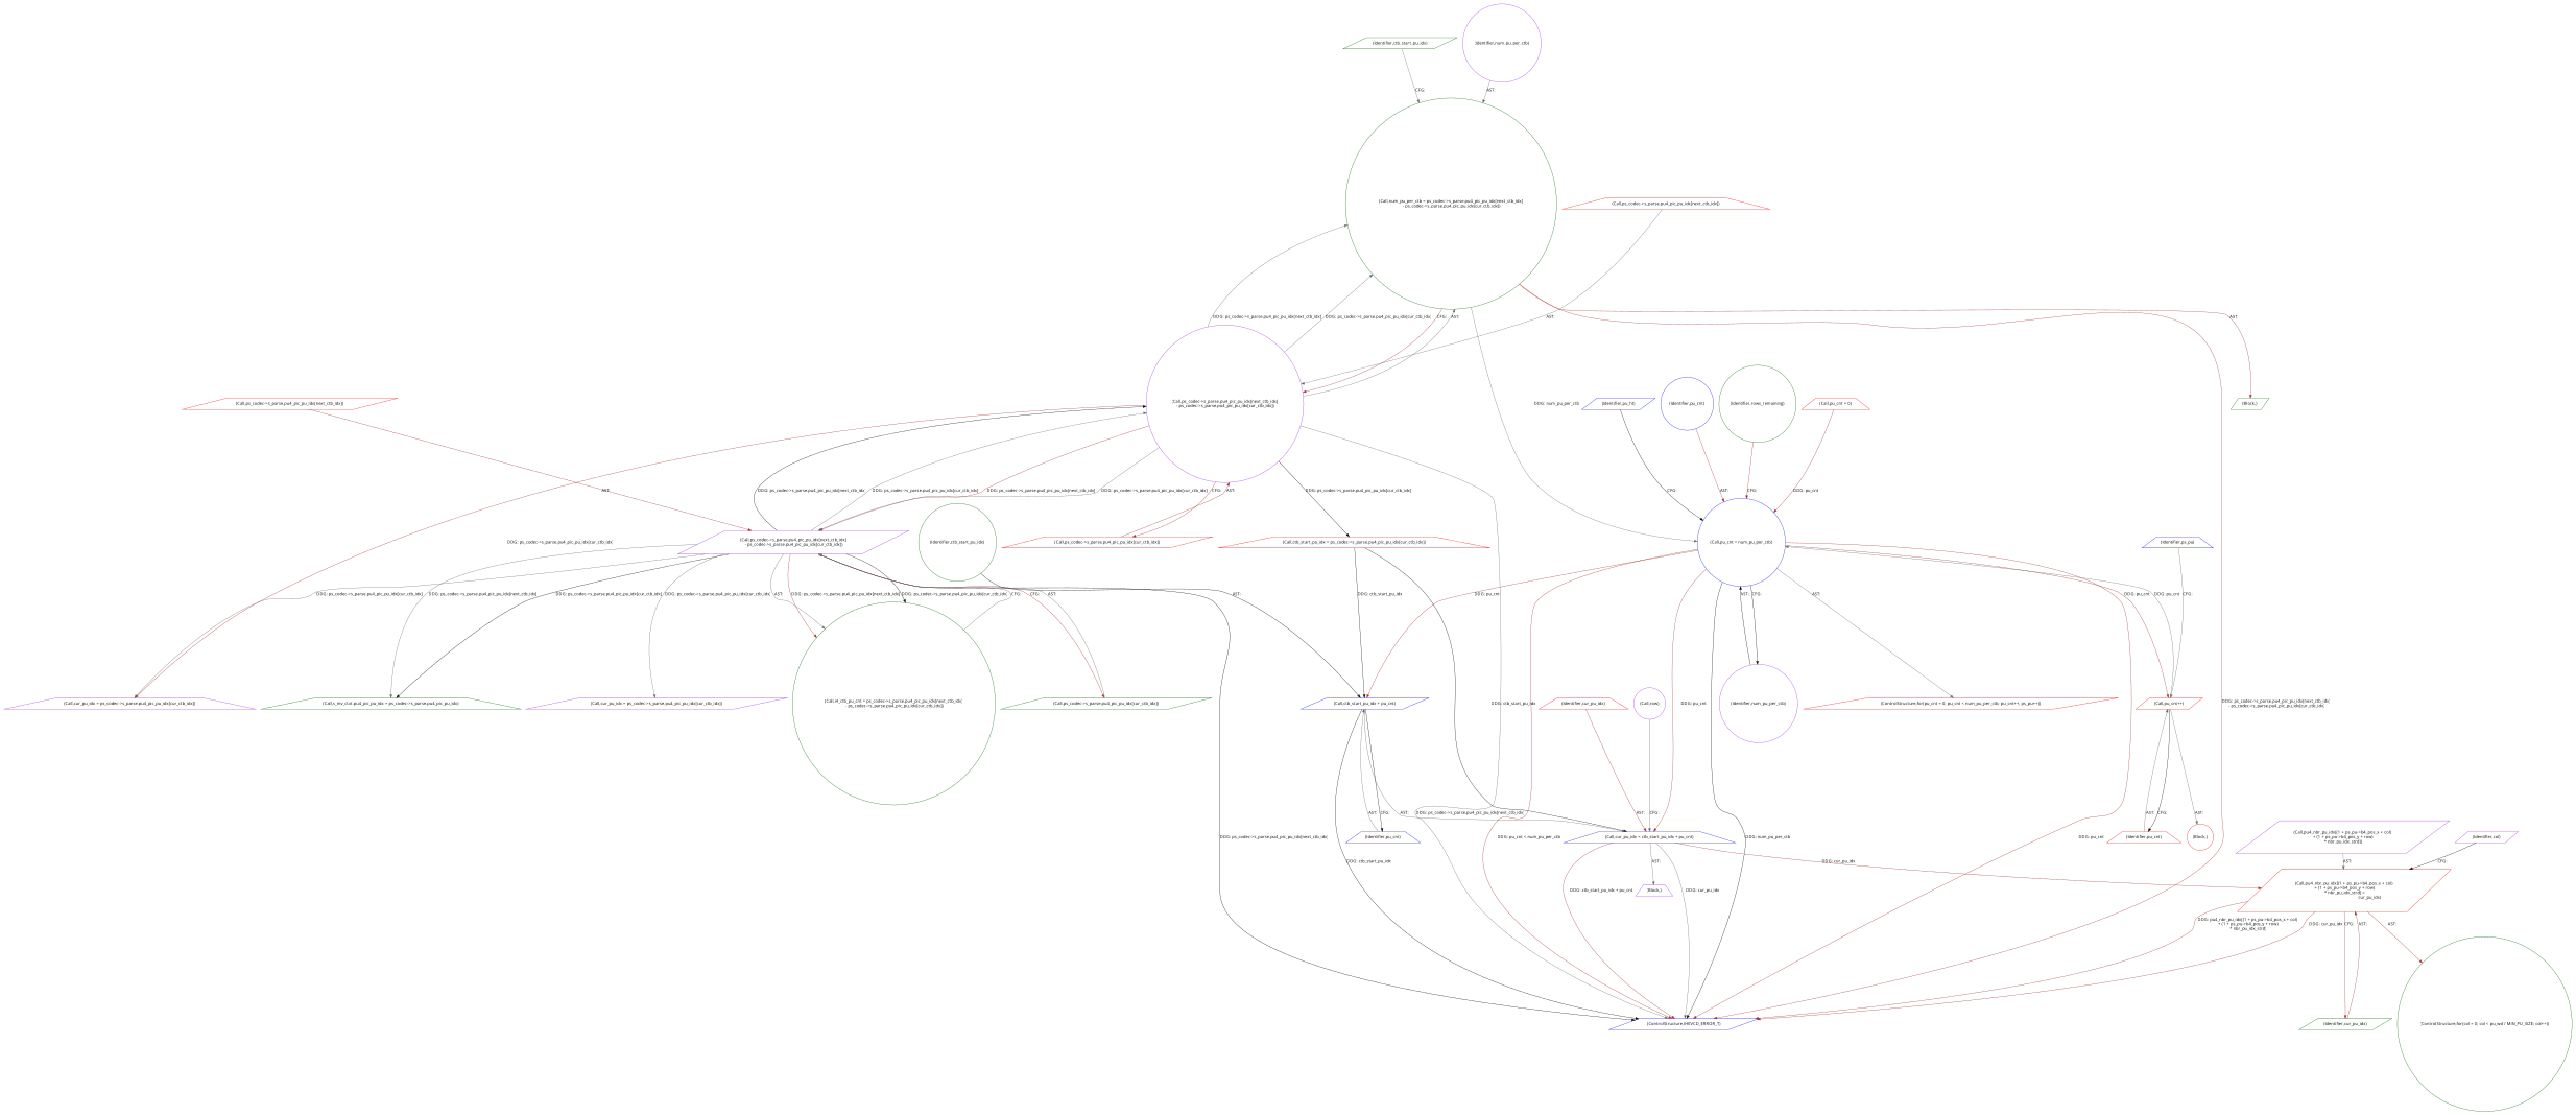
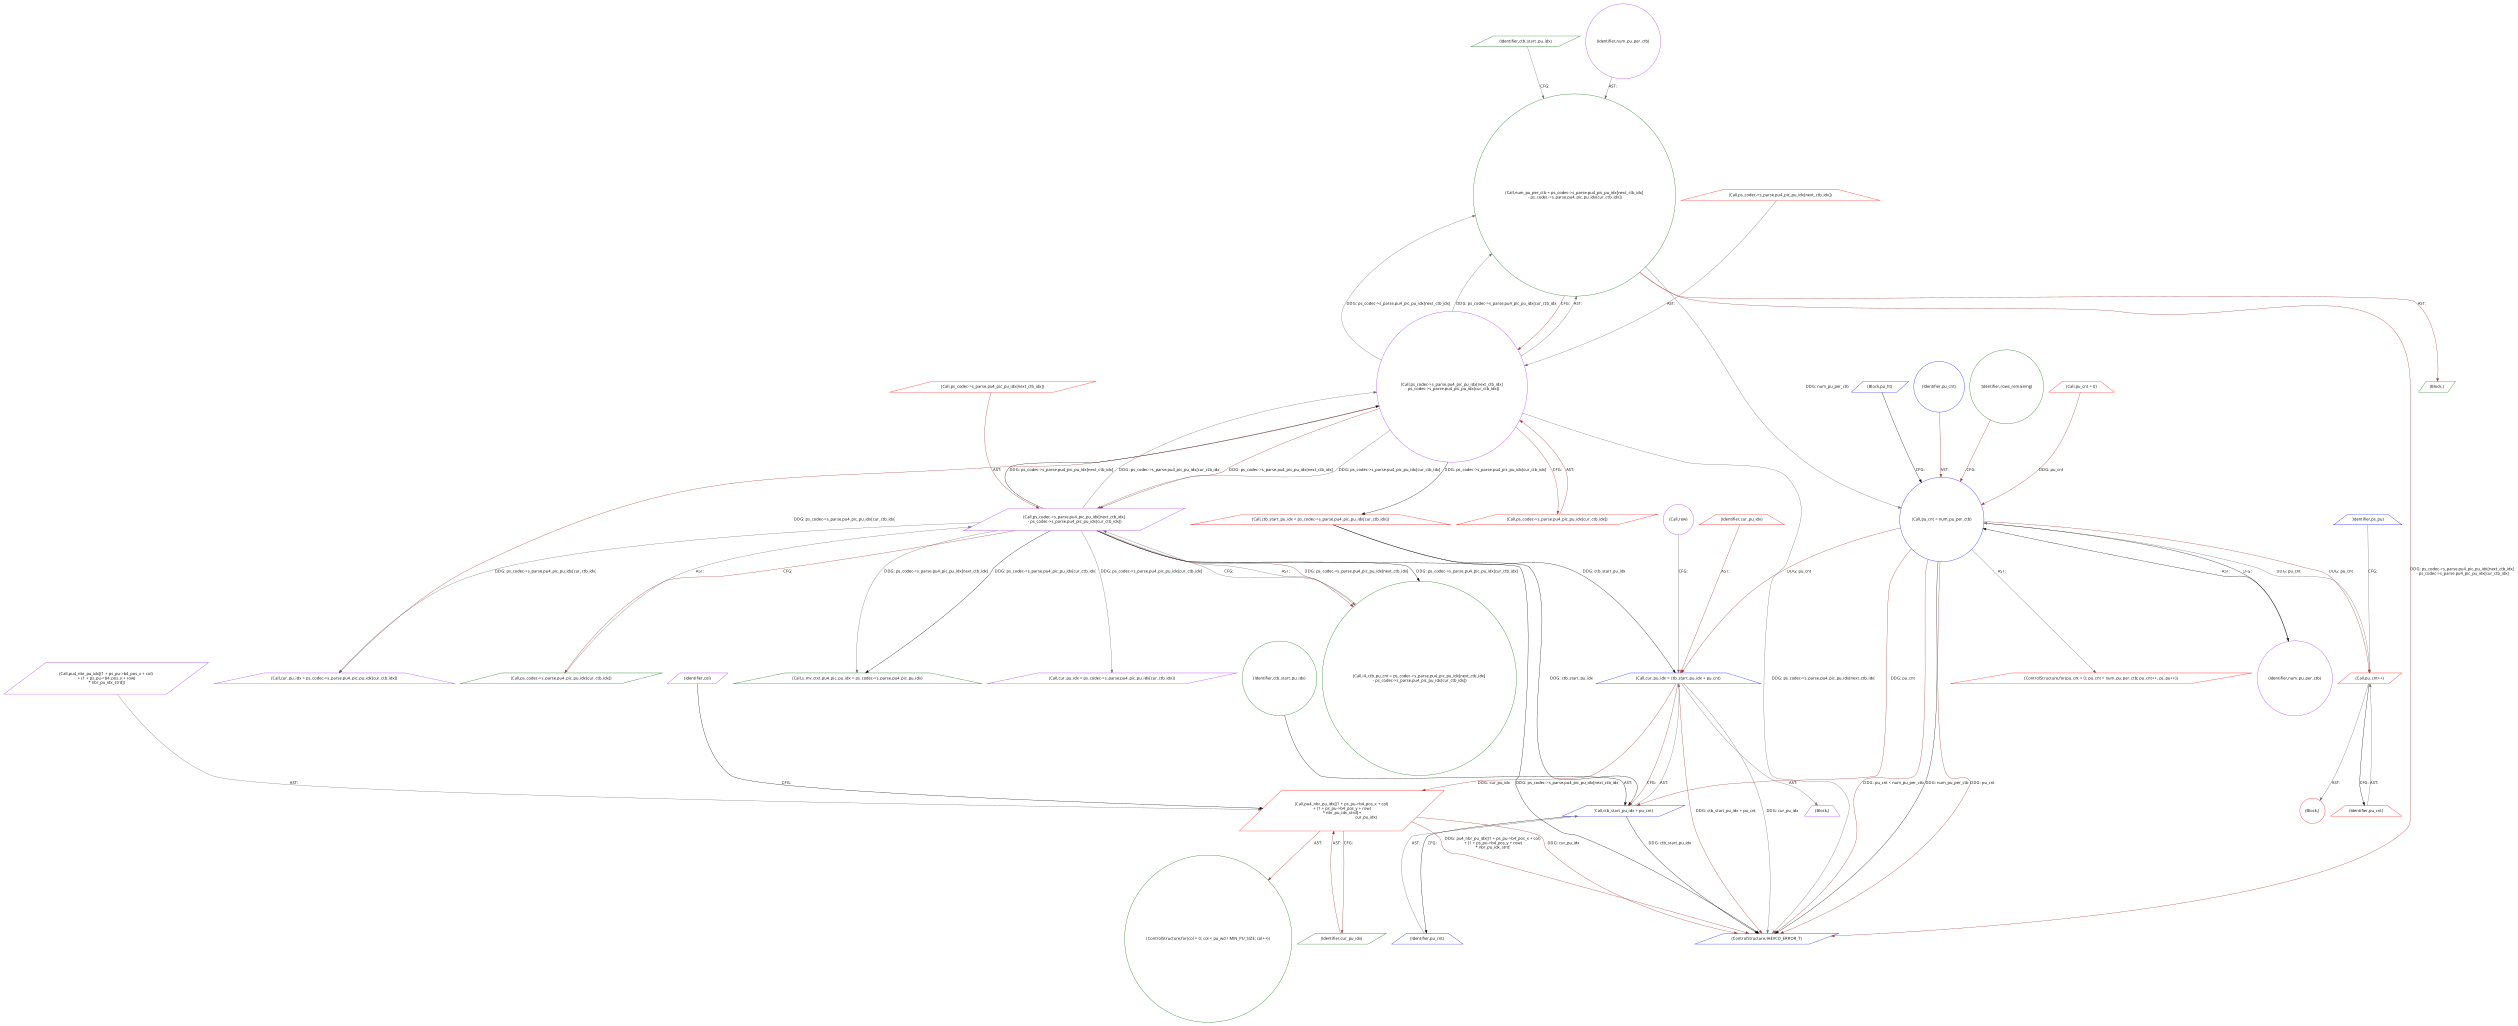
  digraph {
    fontname="Open Sans"
    node [color=red fontname="Open Sans" shape=parallelogram]
    edge [color=brown fontname="Open Sans"]
    n1 [color=darkgreen label="(Call,num_pu_per_ctb = ps_codec->s_parse.pu4_pic_pu_idx[next_ctb_idx]\n - ps_codec->s_parse.pu4_pic_pu_idx[cur_ctb_idx])" shape=circle]
    n2 [color=purple label="(Call,ps_codec->s_parse.pu4_pic_pu_idx[next_ctb_idx]\n - ps_codec->s_parse.pu4_pic_pu_idx[cur_ctb_idx])" shape=circle]
    n3 [color=blue label="(Call,pu_cnt < num_pu_per_ctb)" shape=circle]
    n4 [color=darkgreen label="(Block,)"]
    n5 [color=blue label="(ControlStructure,IHEVCD_ERROR_T)"]
    n6 [color=purple label="(Call,ps_codec->s_parse.pu4_pic_pu_idx[next_ctb_idx]\n - ps_codec->s_parse.pu4_pic_pu_idx[cur_ctb_idx])"]
    n7 [label="(Call,ctb_start_pu_idx = ps_codec->s_parse.pu4_pic_pu_idx[cur_ctb_idx])" shape=trapezium]
    n8 [label="(Call,ps_codec->s_parse.pu4_pic_pu_idx[cur_ctb_idx])"]
    n9 [color=purple label="(Call,cur_pu_idx = ps_codec->s_parse.pu4_pic_pu_idx[cur_ctb_idx])" shape=trapezium]
    n10 [label="(Call,pu_cnt++)"]
    n11 [color=blue label="(Call,cur_pu_idx = ctb_start_pu_idx + pu_cnt)" shape=trapezium]
    n12 [color=blue label="(Call,ctb_start_pu_idx + pu_cnt)"]
    n13 [color=purple label="(Identifier,num_pu_per_ctb)" shape=circle]
    n14 [label="(ControlStructure,for(pu_cnt = 0; pu_cnt < num_pu_per_ctb; pu_cnt++, ps_pu++))"]
    n15 [color=darkgreen label="(Call,s_mv_ctxt.pu4_pic_pu_idx = ps_codec->s_parse.pu4_pic_pu_idx)" shape=trapezium]
    n16 [color=purple label="(Call,cur_pu_idx = ps_codec->s_parse.pu4_pic_pu_idx[cur_ctb_idx])"]
    n17 [color=darkgreen label="(Call,i4_ctb_pu_cnt = ps_codec->s_parse.pu4_pic_pu_idx[next_ctb_idx]\n - ps_codec->s_parse.pu4_pic_pu_idx[cur_ctb_idx])" shape=circle]
    n18 [color=darkgreen label="(Call,ps_codec->s_parse.pu4_pic_pu_idx[cur_ctb_idx])"]
    n19 [label="(Block,)" shape=circle]
    n20 [label="(Identifier,pu_cnt)" shape=trapezium]
    n21 [label="(Call,pu4_nbr_pu_idx[(1 + ps_pu->b4_pos_x + col)\n + (1 + ps_pu->b4_pos_y + row)\n * nbr_pu_idx_strd] =\n                                            cur_pu_idx)"]
    n22 [color=purple label="(Block,)" shape=trapezium]
    n23 [color=blue label="(Identifier,pu_cnt)" shape=trapezium]
    n24 [color=darkgreen label="(ControlStructure,for(col = 0; col < pu_wd / MIN_PU_SIZE; col++))" shape=circle]
    n25 [color=darkgreen label="(Identifier,cur_pu_idx)"]
    n26 [label="(Call,ps_codec->s_parse.pu4_pic_pu_idx[next_ctb_idx])"]
-   n27 [color=blue label="(Identifier,pu_ht)"]
+   n27 [color=blue label="(Block,pu_ht)"]
    n28 [color=darkgreen label="(Identifier,ctb_start_pu_idx)"]
    n29 [color=blue label="(Identifier,pu_cnt)" shape=circle]
    n30 [color=darkgreen label="(Identifier,rows_remaining)" shape=circle]
    n31 [color=purple label="(Call,pu4_nbr_pu_idx[(1 + ps_pu->b4_pos_x + col)\n + (1 + ps_pu->b4_pos_y + row)\n * nbr_pu_idx_strd])"]
    n32 [color=purple label="(Identifier,col)"]
    n33 [label="(Call,ps_codec->s_parse.pu4_pic_pu_idx[next_ctb_idx])" shape=trapezium]
    n34 [color=darkgreen label="(Identifier,ctb_start_pu_idx)" shape=circle]
    n35 [label="(Call,pu_cnt = 0)" shape=trapezium]
    n36 [color=purple label="(Identifier,num_pu_per_ctb)" shape=circle]
    n37 [label="(Identifier,cur_pu_idx)" shape=trapezium]
    n38 [color=purple label="(Call,row)" shape=circle]
    n39 [color=blue label="(Identifier,ps_pu)" shape=trapezium]
    n1 -> n2 [label="CFG: "]
    n1 -> n3 [color=gray40 label="DDG: num_pu_per_ctb"]
    n1 -> n4 [label="AST: "]
    n1 -> n5 [label="DDG: ps_codec->s_parse.pu4_pic_pu_idx[next_ctb_idx]\n - ps_codec->s_parse.pu4_pic_pu_idx[cur_ctb_idx]"]
    n2 -> n1 [color=gray40 label="AST: "]
    n2 -> n1 [color=gray40 label="DDG: ps_codec->s_parse.pu4_pic_pu_idx[next_ctb_idx]"]
    n2 -> n1 [color=gray40 label="DDG: ps_codec->s_parse.pu4_pic_pu_idx[cur_ctb_idx]"]
    n2 -> n5 [color=gray40 label="DDG: ps_codec->s_parse.pu4_pic_pu_idx[next_ctb_idx]"]
    n2 -> n6 [label="DDG: ps_codec->s_parse.pu4_pic_pu_idx[next_ctb_idx]"]
    n2 -> n6 [color=gray40 label="DDG: ps_codec->s_parse.pu4_pic_pu_idx[cur_ctb_idx]"]
    n2 -> n7 [color=black label="DDG: ps_codec->s_parse.pu4_pic_pu_idx[cur_ctb_idx]"]
    n2 -> n8 [label="CFG: "]
    n2 -> n9 [label="DDG: ps_codec->s_parse.pu4_pic_pu_idx[cur_ctb_idx]"]
    n3 -> n5 [label="DDG: pu_cnt < num_pu_per_ctb"]
    n3 -> n5 [color=black label="DDG: num_pu_per_ctb"]
    n3 -> n5 [label="DDG: pu_cnt"]
    n3 -> n10 [label="DDG: pu_cnt"]
    n3 -> n11 [label="DDG: pu_cnt"]
    n3 -> n12 [label="DDG: pu_cnt"]
    n3 -> n13 [color=black label="CFG: "]
    n3 -> n14 [color=gray40 label="AST: "]
    n6 -> n2 [color=black label="DDG: ps_codec->s_parse.pu4_pic_pu_idx[next_ctb_idx]"]
    n6 -> n2 [color=gray40 label="DDG: ps_codec->s_parse.pu4_pic_pu_idx[cur_ctb_idx]"]
    n6 -> n5 [color=black label="DDG: ps_codec->s_parse.pu4_pic_pu_idx[next_ctb_idx]"]
    n6 -> n9 [color=gray40 label="DDG: ps_codec->s_parse.pu4_pic_pu_idx[cur_ctb_idx]"]
    n6 -> n15 [color=gray40 label="DDG: ps_codec->s_parse.pu4_pic_pu_idx[next_ctb_idx]"]
    n6 -> n15 [color=black label="DDG: ps_codec->s_parse.pu4_pic_pu_idx[cur_ctb_idx]"]
    n6 -> n16 [color=gray40 label="DDG: ps_codec->s_parse.pu4_pic_pu_idx[cur_ctb_idx]"]
    n6 -> n17 [color=gray40 label="AST: "]
    n6 -> n17 [label="DDG: ps_codec->s_parse.pu4_pic_pu_idx[next_ctb_idx]"]
    n6 -> n17 [color=black label="DDG: ps_codec->s_parse.pu4_pic_pu_idx[cur_ctb_idx]"]
    n6 -> n18 [label="CFG: "]
    n7 -> n11 [color=black label="DDG: ctb_start_pu_idx"]
    n7 -> n12 [color=black label="DDG: ctb_start_pu_idx"]
    n8 -> n2 [label="AST: "]
    n10 -> n3 [color=gray40 label="DDG: pu_cnt"]
    n10 -> n19 [color=gray40 label="AST: "]
    n10 -> n20 [color=black label="CFG: "]
    n11 -> n5 [color=gray40 label="DDG: cur_pu_idx"]
    n11 -> n5 [label="DDG: ctb_start_pu_idx + pu_cnt"]
+   n11 -> n12 [label="CFG: "]
    n11 -> n21 [label="DDG: cur_pu_idx"]
    n11 -> n22 [color=gray40 label="AST: "]
    n12 -> n5 [color=black label="DDG: ctb_start_pu_idx"]
    n12 -> n11 [color=gray40 label="AST: "]
    n12 -> n23 [color=black label="CFG: "]
    n13 -> n3 [color=black label="AST: "]
    n17 -> n6 [color=gray40 label="CFG: "]
    n18 -> n6 [color=gray40 label="AST: "]
    n20 -> n10 [color=gray40 label="AST: "]
    n21 -> n5 [label="DDG: pu4_nbr_pu_idx[(1 + ps_pu->b4_pos_x + col)\n + (1 + ps_pu->b4_pos_y + row)\n * nbr_pu_idx_strd]"]
    n21 -> n5 [label="DDG: cur_pu_idx"]
    n21 -> n24 [label="AST: "]
    n21 -> n25 [label="CFG: "]
    n23 -> n12 [color=gray40 label="AST: "]
    n25 -> n21 [label="AST: "]
    n26 -> n6 [label="AST: "]
    n27 -> n3 [color=black label="CFG: "]
    n28 -> n1 [color=gray40 label="CFG: "]
    n29 -> n3 [label="AST: "]
    n30 -> n3 [label="CFG: "]
    n31 -> n21 [color=gray40 label="AST: "]
    n32 -> n21 [color=black label="CFG: "]
    n33 -> n2 [color=gray40 label="AST: "]
    n34 -> n12 [color=black label="AST: "]
    n35 -> n3 [label="DDG: pu_cnt"]
    n36 -> n1 [color=gray40 label="AST: "]
    n37 -> n11 [label="AST: "]
    n38 -> n11 [color=gray40 label="CFG: "]
    n39 -> n10 [color=gray40 label="CFG: "]
  }
